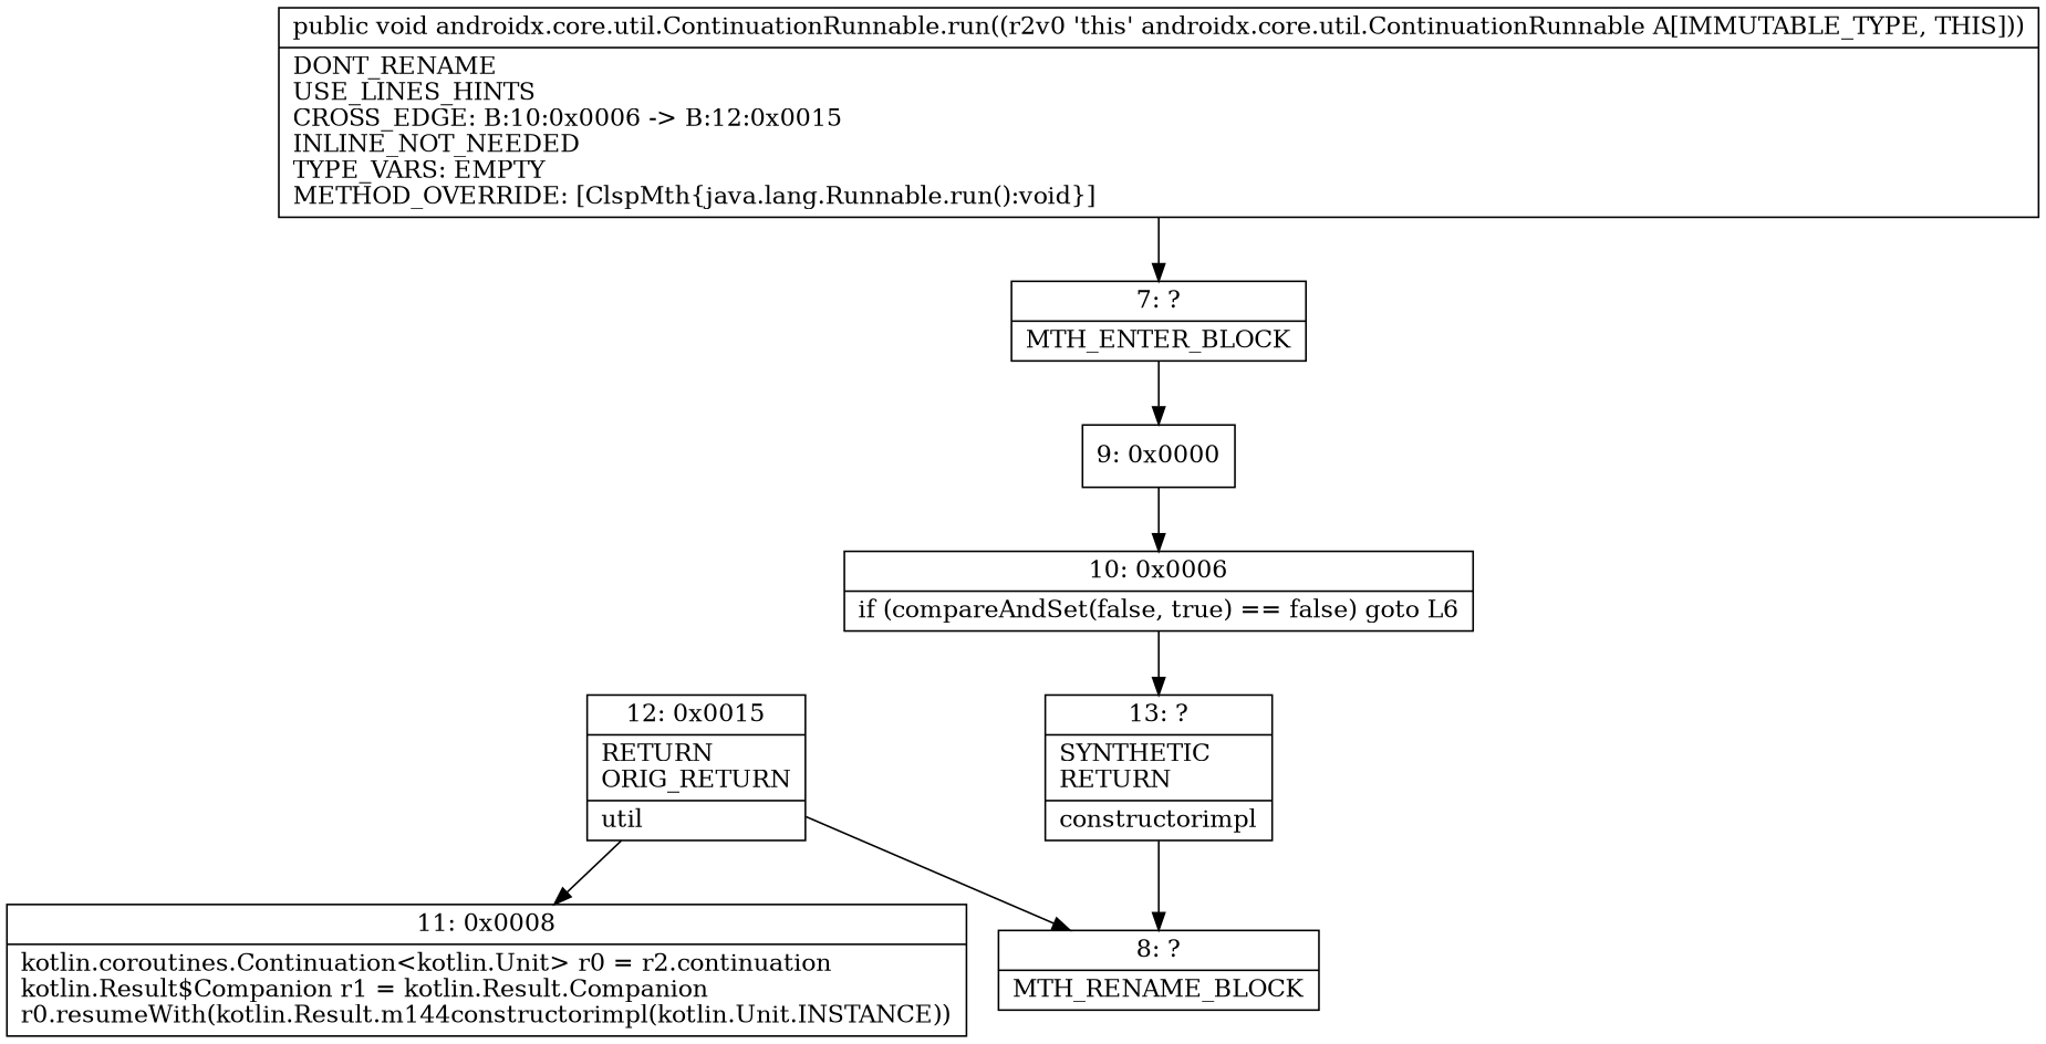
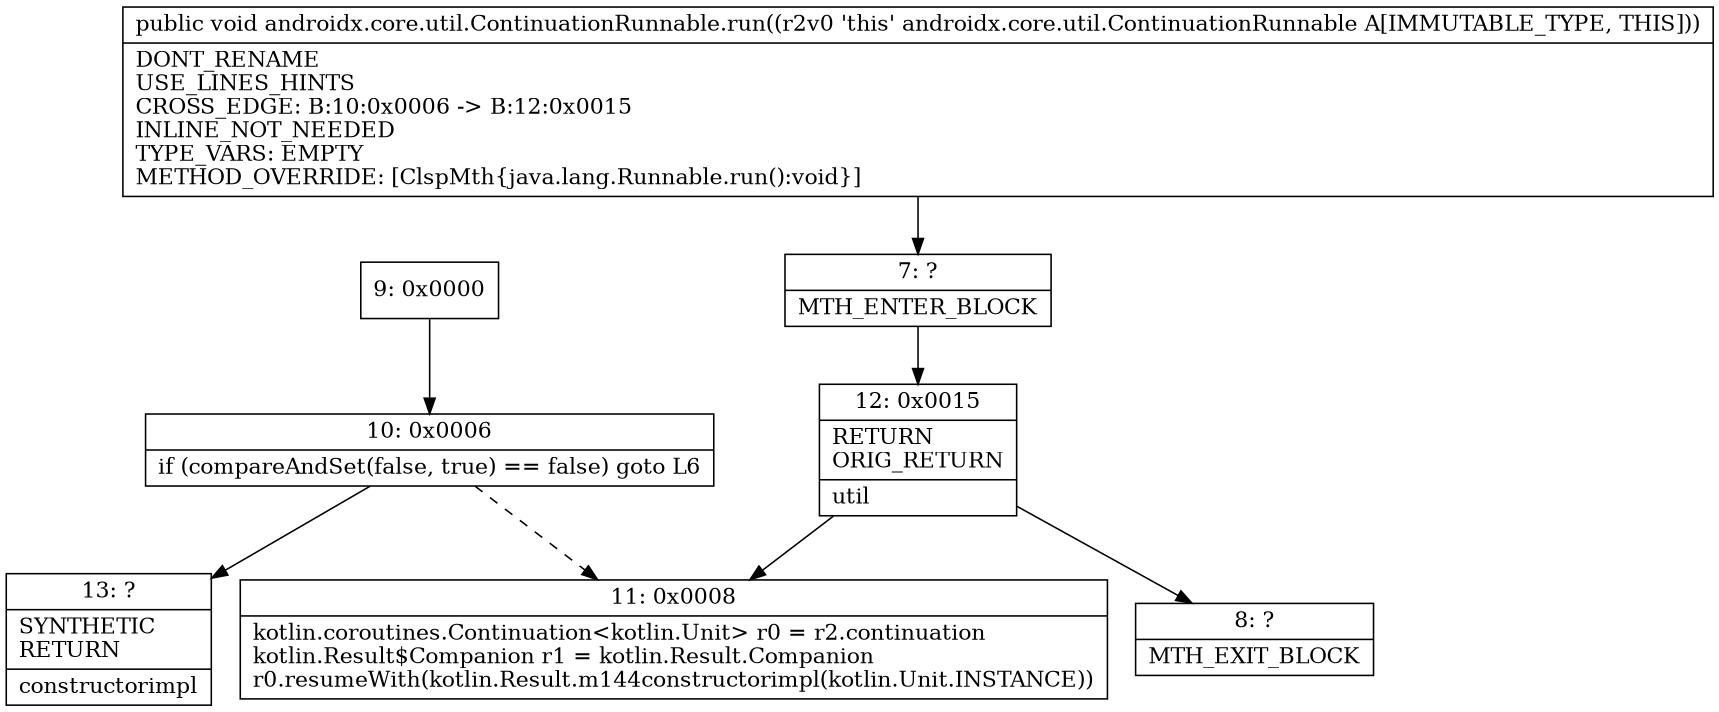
  digraph {
    node [shape=record]
    n1 [label="{7\:\ ?|MTH_ENTER_BLOCK\l}"]
    n2 [label="{9\:\ 0x0000}"]
    n3 [label="{10\:\ 0x0006|if (compareAndSet(false, true) == false) goto L6\l}"]
    n4 [label="{11\:\ 0x0008|kotlin.coroutines.Continuation\<kotlin.Unit\> r0 = r2.continuation\lkotlin.Result$Companion r1 = kotlin.Result.Companion\lr0.resumeWith(kotlin.Result.m144constructorimpl(kotlin.Unit.INSTANCE))\l}"]
    n5 [label="{13\:\ ?|SYNTHETIC\lRETURN\l|constructorimpl\l}"]
-   n6 [label="{8\:\ ?|MTH_RENAME_BLOCK\l}"]
+   n6 [label="{8\:\ ?|MTH_EXIT_BLOCK\l}"]
    n7 [label="{12\:\ 0x0015|RETURN\lORIG_RETURN\l|util\l}"]
    n8 [label="{public void androidx.core.util.ContinuationRunnable.run((r2v0 'this' androidx.core.util.ContinuationRunnable A[IMMUTABLE_TYPE, THIS]))  | DONT_RENAME\lUSE_LINES_HINTS\lCROSS_EDGE: B:10:0x0006 \-\> B:12:0x0015\lINLINE_NOT_NEEDED\lTYPE_VARS: EMPTY\lMETHOD_OVERRIDE: [ClspMth\{java.lang.Runnable.run():void\}]\l}"]
-   n1 -> n2
+   n1 -> n7
    n2 -> n3
+   n3 -> n4 [style=dashed]
    n3 -> n5
-   n5 -> n6
    n7 -> n4
    n7 -> n6
    n8 -> n1
  }
